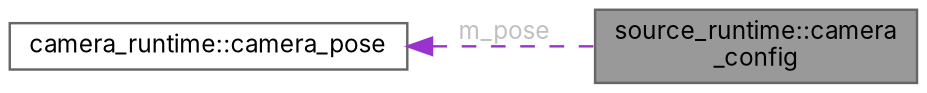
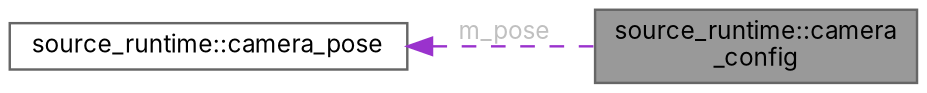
  digraph {
    rankdir=LR
    fontname=Inter
    node [color=gray40 fontname=Inter fontsize=10 shape=box style=filled]
    n1 [fillcolor=grey60 fontcolor=black height=0.2 label="source_runtime::camera\l_config" width=0.4]
-   n2 [fillcolor=white height=0.2 label="camera_runtime::camera_pose" width=0.4]
+   n2 [fillcolor=white height=0.2 label="source_runtime::camera_pose" width=0.4]
    n2 -> n1 [color=darkorchid3 dir=back fontcolor=grey fontname=Inter fontsize=10 label=" m_pose" labelfontname=Helvetica labelfontsize=10 style=dashed]
  }
